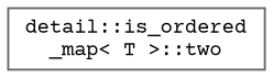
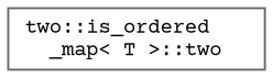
  digraph {
    rankdir=LR
    fontname="Courier Prime"
-   n1 [color=grey40 fillcolor=white fontname="Courier Prime" fontsize=10 height=0.2 label="detail::is_ordered\l_map\< T \>::two" shape=box style=filled width=0.4]
+   n1 [color=grey40 fillcolor=white fontname="Courier Prime" fontsize=10 height=0.2 label="two::is_ordered\l_map\< T \>::two" shape=box style=filled width=0.4]
  }
